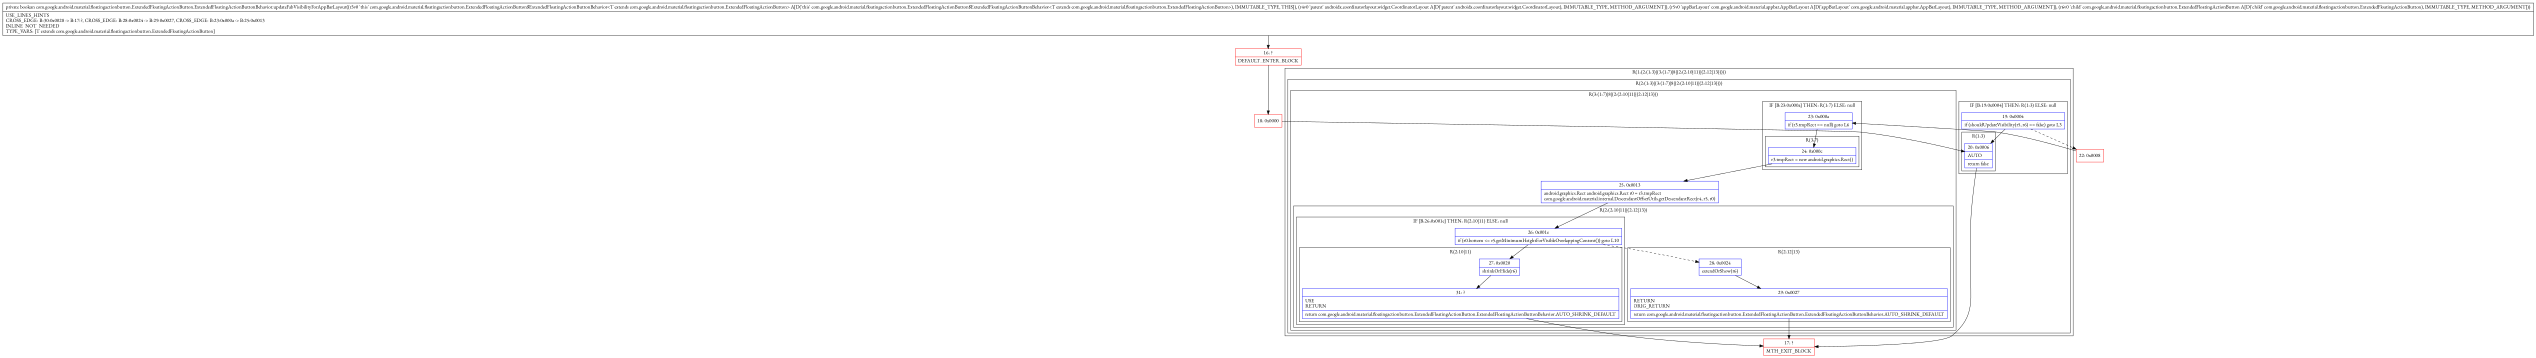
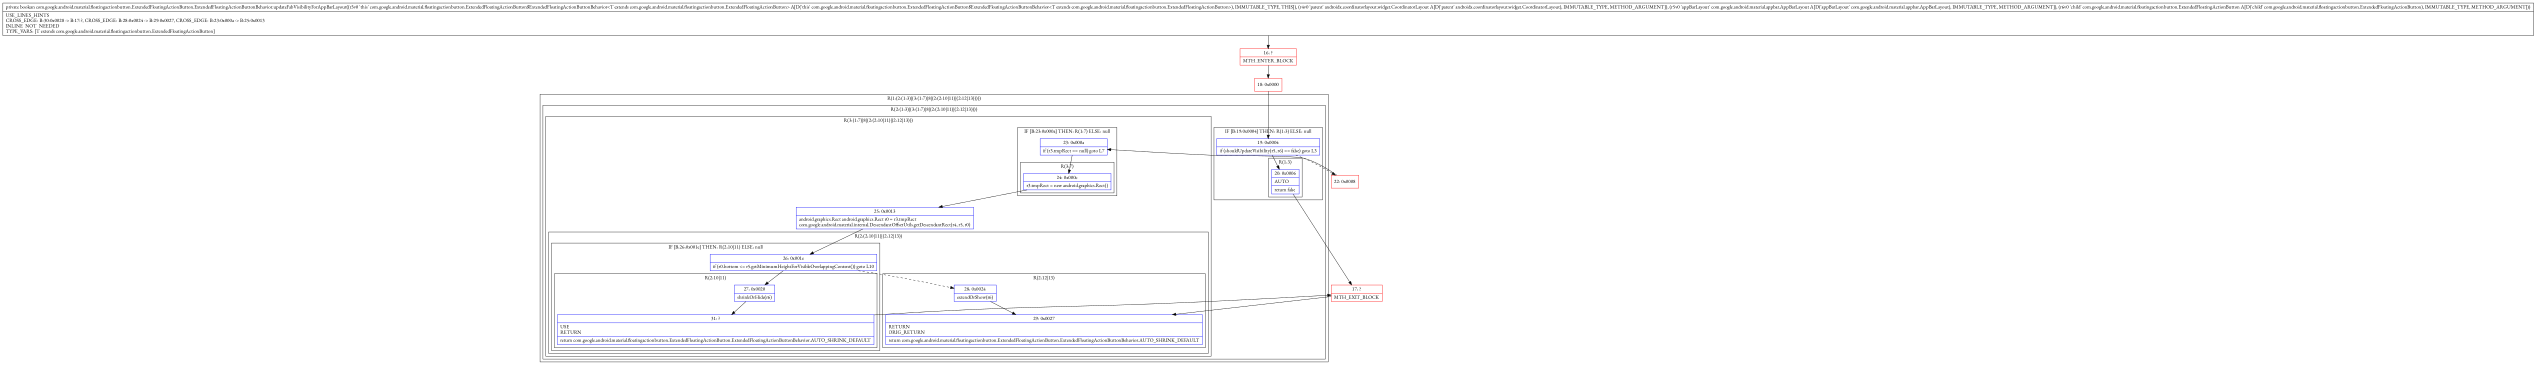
  digraph {
    fontname="EB Garamond"
    node [color=blue fontname="EB Garamond" shape=record]
    edge [fontname="EB Garamond"]
    n1 [label="{20\:\ 0x0006|AUTO\l|return false\l}"]
    n2 [label="{19\:\ 0x0004|if (shouldUpdateVisibility(r5, r6) == false) goto L3\l}"]
    n3 [label="{24\:\ 0x000c|r3.tmpRect = new android.graphics.Rect()\l}"]
-   n4 [label="{23\:\ 0x000a|if (r3.tmpRect == null) goto L6\l}"]
+   n4 [label="{23\:\ 0x000a|if (r3.tmpRect == null) goto L7\l}"]
    n5 [label="{27\:\ 0x0020|shrinkOrHide(r6)\l}"]
    n6 [label="{31\:\ ?|USE\lRETURN\l|return com.google.android.material.floatingactionbutton.ExtendedFloatingActionButton.ExtendedFloatingActionButtonBehavior.AUTO_SHRINK_DEFAULT\l}"]
    n7 [label="{26\:\ 0x001e|if (r0.bottom \<= r5.getMinimumHeightForVisibleOverlappingContent()) goto L10\l}"]
    n8 [label="{28\:\ 0x0024|extendOrShow(r6)\l}"]
    n9 [label="{29\:\ 0x0027|RETURN\lORIG_RETURN\l|return com.google.android.material.floatingactionbutton.ExtendedFloatingActionButton.ExtendedFloatingActionButtonBehavior.AUTO_SHRINK_DEFAULT\l}"]
    n10 [label="{25\:\ 0x0013|android.graphics.Rect android.graphics.Rect r0 = r3.tmpRect\lcom.google.android.material.internal.DescendantOffsetUtils.getDescendantRect(r4, r5, r0)\l}"]
    n11 [color=red label="{17\:\ ?|MTH_EXIT_BLOCK\l}"]
    n12 [color=red label="{22\:\ 0x0008}"]
-   n13 [color=red label="{16\:\ ?|DEFAULT_ENTER_BLOCK\l}"]
+   n13 [color=red label="{16\:\ ?|MTH_ENTER_BLOCK\l}"]
    n14 [color=red label="{18\:\ 0x0000}"]
    n15 [label="{private boolean com.google.android.material.floatingactionbutton.ExtendedFloatingActionButton.ExtendedFloatingActionButtonBehavior.updateFabVisibilityForAppBarLayout((r3v0 'this' com.google.android.material.floatingactionbutton.ExtendedFloatingActionButton$ExtendedFloatingActionButtonBehavior\<T extends com.google.android.material.floatingactionbutton.ExtendedFloatingActionButton\> A[D('this' com.google.android.material.floatingactionbutton.ExtendedFloatingActionButton$ExtendedFloatingActionButtonBehavior\<T extends com.google.android.material.floatingactionbutton.ExtendedFloatingActionButton\>), IMMUTABLE_TYPE, THIS]), (r4v0 'parent' androidx.coordinatorlayout.widget.CoordinatorLayout A[D('parent' androidx.coordinatorlayout.widget.CoordinatorLayout), IMMUTABLE_TYPE, METHOD_ARGUMENT]), (r5v0 'appBarLayout' com.google.android.material.appbar.AppBarLayout A[D('appBarLayout' com.google.android.material.appbar.AppBarLayout), IMMUTABLE_TYPE, METHOD_ARGUMENT]), (r6v0 'child' com.google.android.material.floatingactionbutton.ExtendedFloatingActionButton A[D('child' com.google.android.material.floatingactionbutton.ExtendedFloatingActionButton), IMMUTABLE_TYPE, METHOD_ARGUMENT]))  | USE_LINES_HINTS\lCROSS_EDGE: B:30:0x0028 \-\> B:17:?, CROSS_EDGE: B:28:0x0024 \-\> B:29:0x0027, CROSS_EDGE: B:23:0x000a \-\> B:25:0x0013\lINLINE_NOT_NEEDED\lTYPE_VARS: [T extends com.google.android.material.floatingactionbutton.ExtendedFloatingActionButton]\l}" color=""]
    subgraph cluster_1 {
      label="R(1:(2:(1:3)|(3:(1:7)|8|(2:(2:10|11)|(2:12|13)))))"
      subgraph cluster_2 {
        label="R(2:(1:3)|(3:(1:7)|8|(2:(2:10|11)|(2:12|13))))"
        subgraph cluster_3 {
          label="IF [B:19:0x0004] THEN: R(1:3) ELSE: null"
          n2
          subgraph cluster_4 {
            label="R(1:3)"
            n1
          }
        }
        subgraph cluster_5 {
          label="R(3:(1:7)|8|(2:(2:10|11)|(2:12|13)))"
          n10
          subgraph cluster_6 {
            label="IF [B:23:0x000a] THEN: R(1:7) ELSE: null"
            n4
            subgraph cluster_7 {
              label="R(3:7)"
              n3
            }
          }
          subgraph cluster_8 {
            label="R(2:(2:10|11)|(2:12|13))"
            subgraph cluster_9 {
              label="IF [B:26:0x001e] THEN: R(2:10|11) ELSE: null"
              n7
              subgraph cluster_10 {
                label="R(2:10|11)"
                n5
                n6
              }
            }
            subgraph cluster_11 {
              label="R(2:12|13)"
              n8
              n9
            }
          }
        }
      }
    }
    n1 -> n11
    n2 -> n1
    n2 -> n12 [style=dashed]
    n3 -> n10
    n4 -> n3
    n5 -> n6
    n6 -> n11
    n7 -> n5
    n7 -> n8 [style=dashed]
    n8 -> n9
-   n9 -> n11
+   n11 -> n9
    n10 -> n7
    n12 -> n4
    n13 -> n14
-   n14 -> n1
+   n14 -> n2
    n15 -> n13
  }
